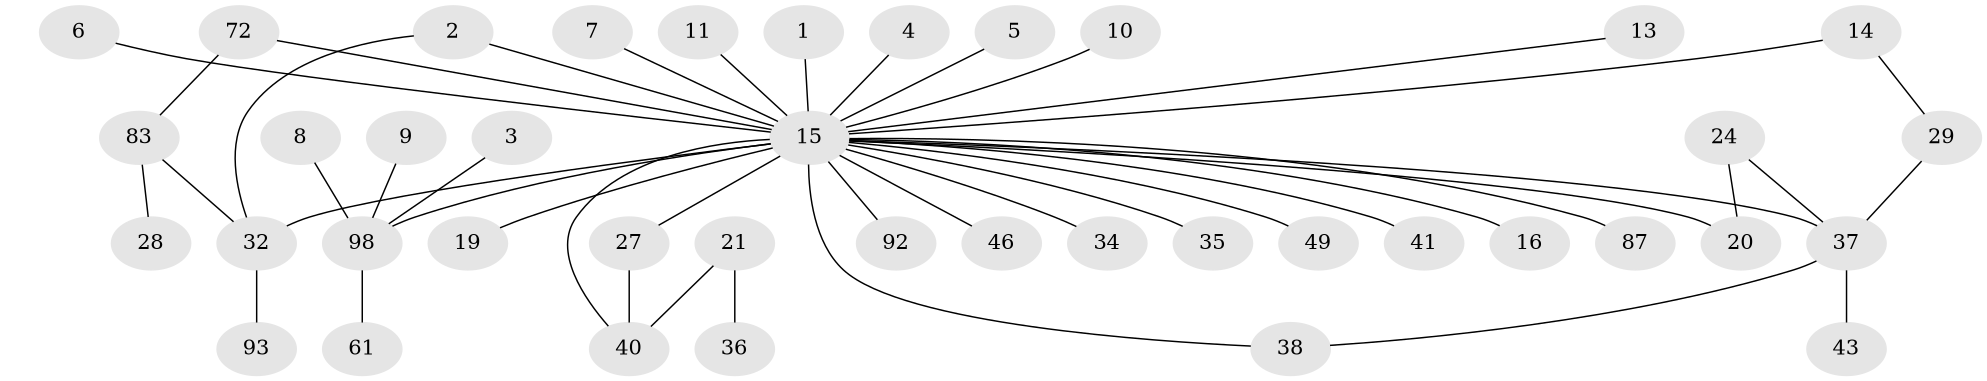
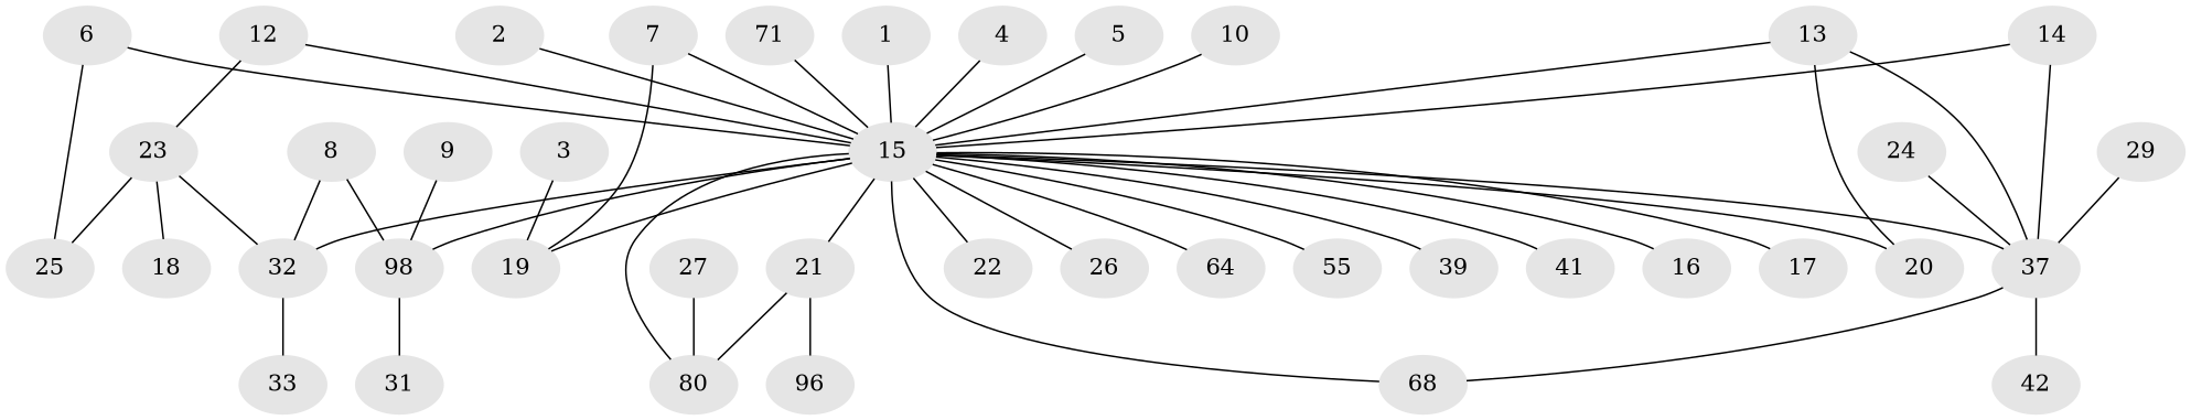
  graph {
    node [color=gray90 style=filled]
    edge [weight=1.0]
    1
    15
    32
    n4 [label=98]
    19
    20
    37
    16
-   17 [label=87]
+   17
    21
-   22 [label=92]
-   26 [label=46]
-   34
-   35
-   38
-   39 [label=49]
-   40
+   22
+   26
+   34 [label=64]
+   35 [label=55]
+   38 [label=68]
+   39
+   40 [label=80]
    41
    2
-   33 [label=93]
+   33
    3
-   31 [label=61]
+   31
    4
    5
    6
+   25
    7
    8
    9
    10
-   11
-   12 [label=72]
-   23 [label=83]
-   28
+   11 [label=71]
+   12
+   23
+   28 [label=18]
    13
-   42 [label=43]
+   42
    14
-   36
+   36 [label=96]
    24
    27
    29
    1 -- 15
    15 -- 32
    15 -- n4
    15 -- 19
    15 -- 20
    15 -- 37
    15 -- 16
    15 -- 17
-   15 -- 27 [weight=3.0]
+   15 -- 21 [weight=3.0]
    15 -- 22
    15 -- 26
    15 -- 34
    15 -- 35
    15 -- 38
    15 -- 39
    15 -- 40
    15 -- 41
    32 -- 33
    n4 -- 31
    37 -- 38
    37 -- 42
    21 -- 40
    21 -- 36
    2 -- 15
-   2 -- 32
-   3 -- n4
+   8 -- 32
+   3 -- 19
    4 -- 15
    5 -- 15
    6 -- 15
+   6 -- 25
    7 -- 15
+   7 -- 19
    8 -- n4
    9 -- n4
    10 -- 15
    11 -- 15
    12 -- 15
    12 -- 23
    23 -- 32
+   23 -- 25
    23 -- 28
    13 -- 15
-   24 -- 20
+   13 -- 20
+   13 -- 37
    14 -- 15
-   14 -- 29
+   14 -- 37
    24 -- 37
    27 -- 40
    29 -- 37
  }
